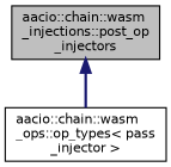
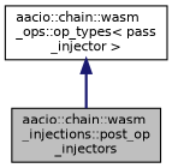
  digraph {
    node [color=black fontname=Helvetica fontsize=10 shape=record style=filled]
    n1 [fillcolor=grey75 fontcolor=black height=0.2 label="aacio::chain::wasm\l_injections::post_op\l_injectors" width=0.4]
    n2 [fillcolor=white height=0.2 label="aacio::chain::wasm\l_ops::op_types\< pass\l_injector \>" width=0.4]
-   n1 -> n2 [color=midnightblue dir=back fontname=Helvetica fontsize=10 labelfontname=Helvetica labelfontsize=10 style=bold]
+   n2 -> n1 [color=midnightblue dir=back fontname=Helvetica fontsize=10 labelfontname=Helvetica labelfontsize=10 style=bold]
  }
